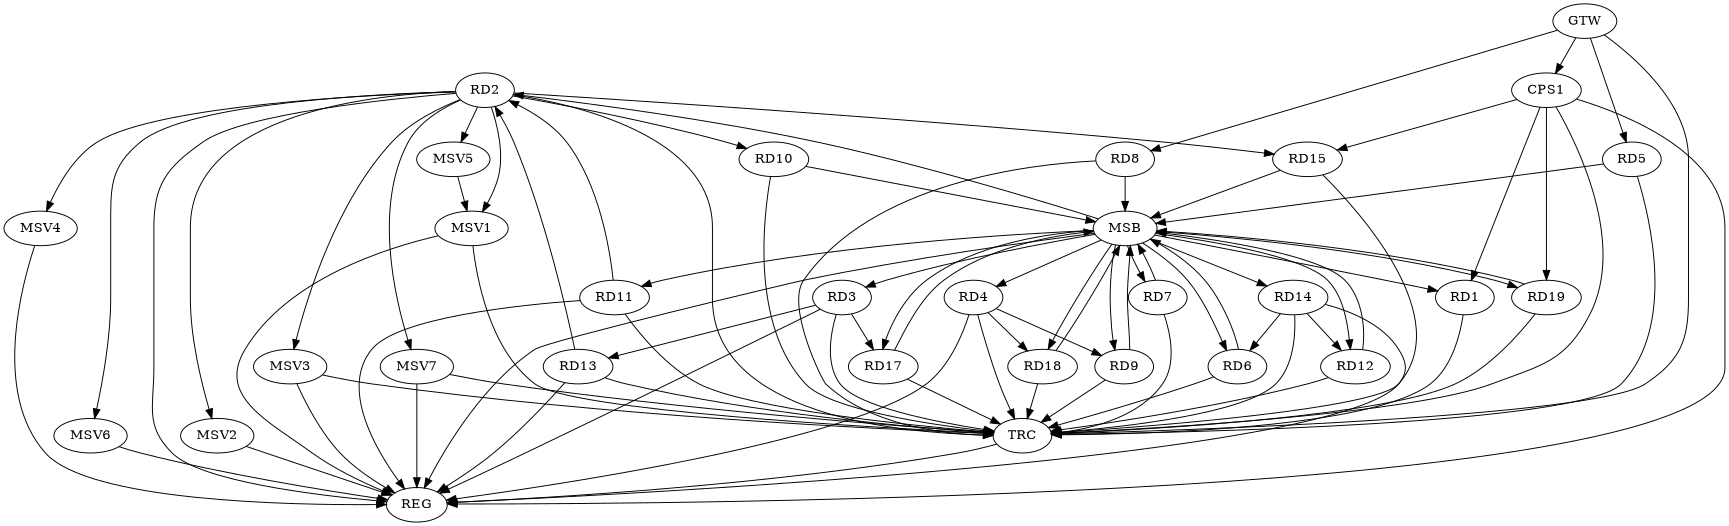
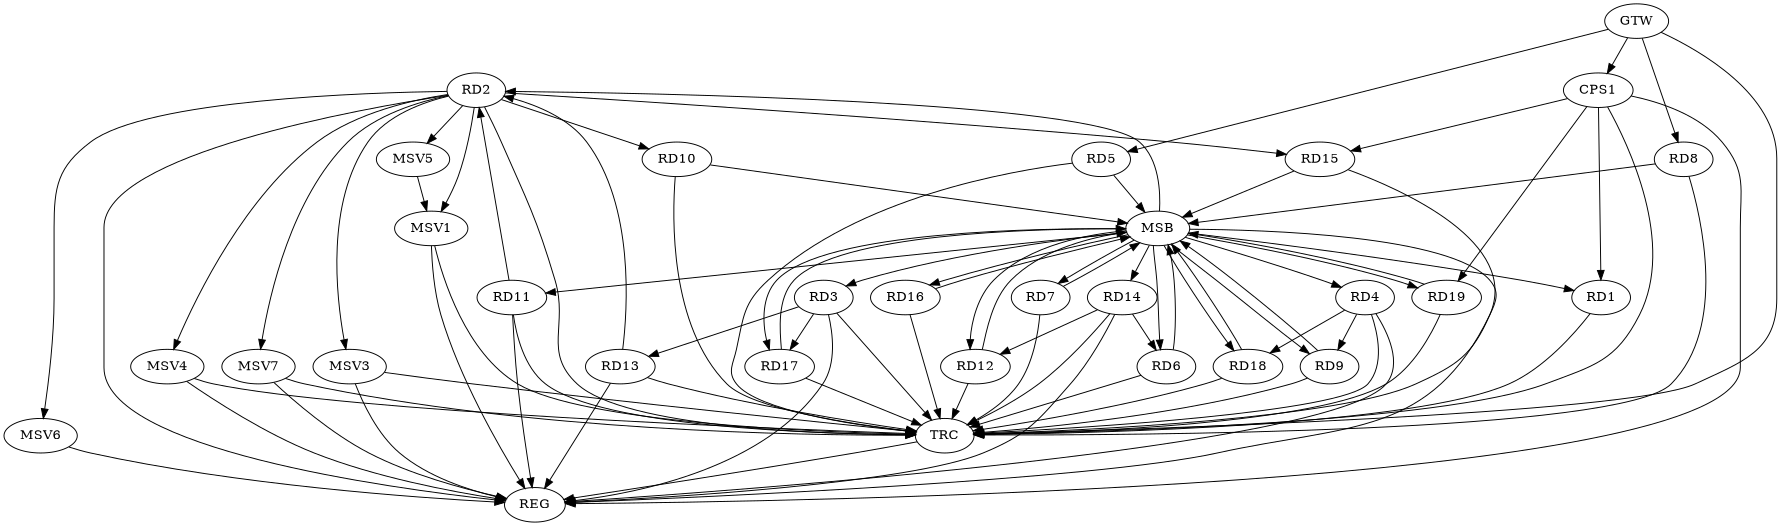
  strict digraph {
    n1 [label=RD1]
    n2 [label=TRC]
    n3 [label=REG]
    n4 [label=RD2]
    n5 [label=RD10]
    n6 [label=RD15]
    n7 [label=MSV1]
-   n8 [label=MSV2]
    n9 [label=MSV3]
    n10 [label=MSV4]
    n11 [label=MSV5]
    n12 [label=MSV6]
    n13 [label=MSV7]
    n14 [label=MSB]
    n15 [label=RD3]
    n16 [label=RD13]
    n17 [label=RD17]
    n18 [label=RD4]
    n19 [label=RD9]
    n20 [label=RD18]
    n21 [label=RD5]
    n22 [label=RD6]
    n23 [label=RD7]
    n24 [label=RD11]
    n25 [label=RD12]
    n26 [label=RD14]
+   n27 [label=RD16]
    n28 [label=RD19]
    n29 [label=RD8]
    n30 [label=CPS1]
    n31 [label=GTW]
    n1 -> n2
    n2 -> n3
    n4 -> n2
    n4 -> n3
    n4 -> n5
    n4 -> n6
    n4 -> n7
-   n4 -> n8
    n4 -> n9
    n4 -> n10
    n4 -> n11
    n4 -> n12
    n4 -> n13
    n5 -> n2
    n5 -> n14
    n6 -> n2
    n6 -> n14
    n7 -> n2
    n7 -> n3
-   n8 -> n3
    n9 -> n2
    n9 -> n3
+   n10 -> n2
    n10 -> n3
    n11 -> n7
    n12 -> n3
    n13 -> n2
    n13 -> n3
    n14 -> n1
    n14 -> n3
    n14 -> n4
    n14 -> n15
    n14 -> n17
    n14 -> n18
    n14 -> n19
    n14 -> n20
    n14 -> n22
    n14 -> n23
    n14 -> n24
    n14 -> n25
    n14 -> n26
+   n14 -> n27
    n14 -> n28
    n15 -> n2
    n15 -> n3
    n15 -> n16
    n15 -> n17
    n16 -> n2
    n16 -> n3
    n16 -> n4
    n17 -> n2
    n17 -> n14
    n18 -> n2
    n18 -> n3
    n18 -> n19
    n18 -> n20
    n19 -> n2
    n19 -> n14
    n20 -> n2
    n20 -> n14
    n21 -> n2
    n21 -> n14
    n22 -> n2
    n22 -> n14
    n23 -> n2
    n23 -> n14
    n24 -> n2
    n24 -> n3
    n24 -> n4
    n25 -> n2
    n25 -> n14
    n26 -> n2
    n26 -> n3
    n26 -> n22
    n26 -> n25
+   n27 -> n2
+   n27 -> n14
    n28 -> n2
    n28 -> n14
    n29 -> n2
    n29 -> n14
    n30 -> n1
    n30 -> n2
    n30 -> n3
    n30 -> n6
    n30 -> n28
    n31 -> n2
    n31 -> n21
    n31 -> n29
    n31 -> n30
  }
